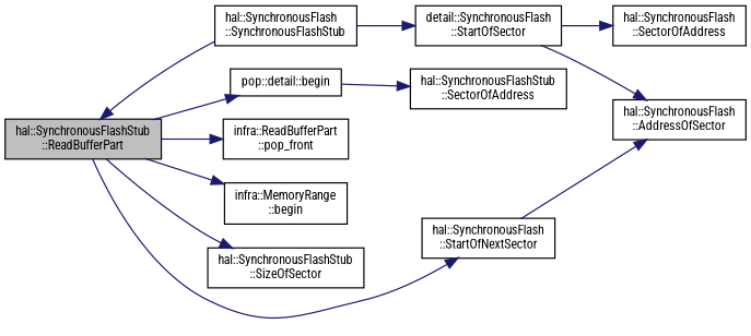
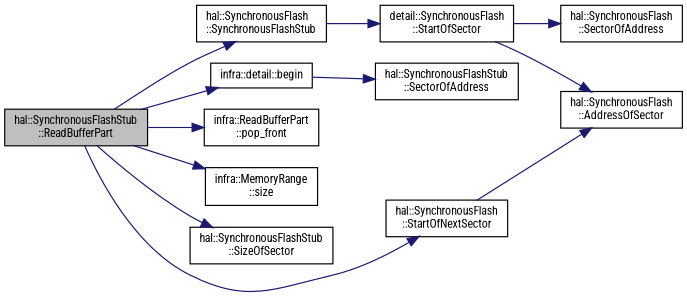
  digraph {
    fontname="Roboto Condensed"
    rankdir=LR
    node [color=black fillcolor=white fontname="Roboto Condensed" fontsize=10 shape=record style=filled]
    edge [color=midnightblue fontname="Roboto Condensed" fontsize=10 labelfontname=Helvetica labelfontsize=10 style=solid]
    n1 [fillcolor=grey75 fontcolor=black height=0.2 label="hal::SynchronousFlashStub\l::ReadBufferPart" width=0.4]
    n2 [height=0.2 label="hal::SynchronousFlash\l::SynchronousFlashStub" width=0.4]
-   n3 [height=0.2 label="pop::detail::begin" width=0.4]
+   n3 [height=0.2 label="infra::detail::begin" width=0.4]
    n4 [height=0.2 label="infra::ReadBufferPart\l::pop_front" width=0.4]
-   n5 [height=0.2 label="infra::MemoryRange\l::begin" width=0.4]
+   n5 [height=0.2 label="infra::MemoryRange\l::size" width=0.4]
    n6 [height=0.2 label="hal::SynchronousFlashStub\l::SizeOfSector" width=0.4]
    n7 [height=0.2 label="hal::SynchronousFlash\l::StartOfNextSector" width=0.4]
    n8 [height=0.2 label="detail::SynchronousFlash\l::StartOfSector" width=0.4]
    n9 [height=0.2 label="hal::SynchronousFlashStub\l::SectorOfAddress" width=0.4]
    n10 [height=0.2 label="hal::SynchronousFlash\l::AddressOfSector" width=0.4]
    n11 [height=0.2 label="hal::SynchronousFlash\l::SectorOfAddress" width=0.4]
-   n2 -> n1
+   n1 -> n2
    n1 -> n3
    n1 -> n4
    n1 -> n5
    n1 -> n6
    n1 -> n7
    n2 -> n8
    n3 -> n9
    n7 -> n10
    n8 -> n10
    n8 -> n11
  }
